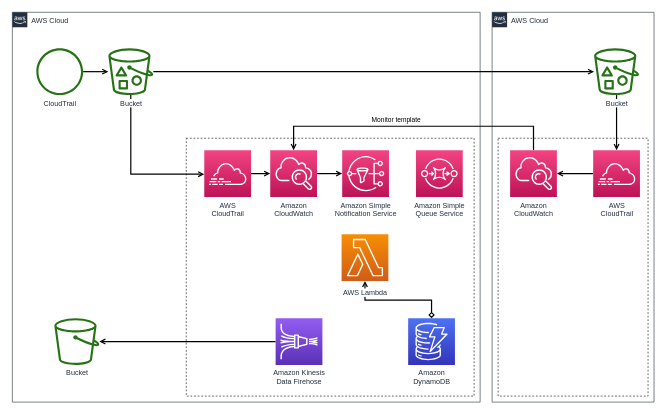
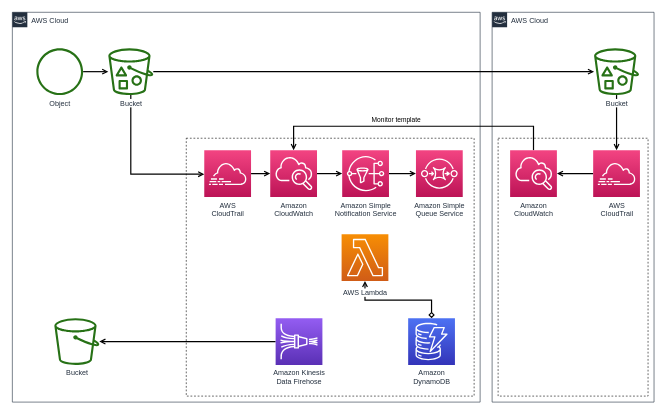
  <mxCell id="0" />
  <mxCell id="1" parent="0" />
  <mxCell id="2" value="" style="rounded=0;whiteSpace=wrap;html=1;labelBackgroundColor=none;fillColor=none;dashed=1;container=1;pointerEvents=0;collapsible=0;recursiveResize=0;" parent="1" vertex="1"><mxGeometry x="310" y="230" width="480" height="430" as="geometry" /></mxCell>
  <mxCell id="3" value="AWS Cloud" style="points=[[0,0],[0.25,0],[0.5,0],[0.75,0],[1,0],[1,0.25],[1,0.5],[1,0.75],[1,1],[0.75,1],[0.5,1],[0.25,1],[0,1],[0,0.75],[0,0.5],[0,0.25]];outlineConnect=0;gradientColor=none;html=1;whiteSpace=wrap;fontSize=12;fontStyle=0;shape=mxgraph.aws4.group;grIcon=mxgraph.aws4.group_aws_cloud_alt;strokeColor=#232F3E;fillColor=none;verticalAlign=top;align=left;spacingLeft=30;fontColor=#232F3E;dashed=0;labelBackgroundColor=#ffffff;container=1;pointerEvents=0;collapsible=0;recursiveResize=0;" parent="1" vertex="1"><mxGeometry x="20" y="20" width="780" height="650" as="geometry" /></mxCell>
  <mxCell id="4" value="AWS Cloud" style="points=[[0,0],[0.25,0],[0.5,0],[0.75,0],[1,0],[1,0.25],[1,0.5],[1,0.75],[1,1],[0.75,1],[0.5,1],[0.25,1],[0,1],[0,0.75],[0,0.5],[0,0.25]];outlineConnect=0;gradientColor=none;html=1;whiteSpace=wrap;fontSize=12;fontStyle=0;shape=mxgraph.aws4.group;grIcon=mxgraph.aws4.group_aws_cloud_alt;strokeColor=#232F3E;fillColor=none;verticalAlign=top;align=left;spacingLeft=30;fontColor=#232F3E;dashed=0;labelBackgroundColor=#ffffff;container=1;pointerEvents=0;collapsible=0;recursiveResize=0;" parent="1" vertex="1"><mxGeometry x="820" y="20" width="270" height="650" as="geometry" /></mxCell>
  <mxCell id="5" value="" style="edgeStyle=orthogonalEdgeStyle;rounded=0;orthogonalLoop=1;jettySize=auto;html=1;endArrow=open;endFill=0;strokeWidth=2;" parent="1" source="16" target="17" edge="1"><mxGeometry relative="1" as="geometry" /></mxCell>
  <mxCell id="6" value="" style="edgeStyle=orthogonalEdgeStyle;rounded=0;orthogonalLoop=1;jettySize=auto;html=1;endArrow=open;endFill=0;strokeWidth=2;" parent="1" source="17" target="19" edge="1"><mxGeometry relative="1" as="geometry"><Array as="points"><mxPoint x="218" y="290" /></Array></mxGeometry></mxCell>
  <mxCell id="7" style="edgeStyle=orthogonalEdgeStyle;rounded=0;orthogonalLoop=1;jettySize=auto;html=1;endArrow=open;endFill=0;strokeWidth=2;" parent="1" source="17" target="18" edge="1"><mxGeometry relative="1" as="geometry" /></mxCell>
  <mxCell id="8" style="edgeStyle=orthogonalEdgeStyle;rounded=0;orthogonalLoop=1;jettySize=auto;html=1;endArrow=open;endFill=0;strokeWidth=2;" parent="1" source="18" target="24" edge="1"><mxGeometry relative="1" as="geometry" /></mxCell>
  <mxCell id="9" value="" style="edgeStyle=orthogonalEdgeStyle;rounded=0;orthogonalLoop=1;jettySize=auto;html=1;endArrow=open;endFill=0;strokeWidth=2;" parent="1" source="19" target="20" edge="1"><mxGeometry relative="1" as="geometry" /></mxCell>
  <mxCell id="10" value="" style="edgeStyle=orthogonalEdgeStyle;rounded=0;orthogonalLoop=1;jettySize=auto;html=1;endArrow=open;endFill=0;strokeWidth=2;" parent="1" source="20" target="21" edge="1"><mxGeometry relative="1" as="geometry" /></mxCell>
+ <mxCell id="11" value="" style="edgeStyle=orthogonalEdgeStyle;rounded=0;orthogonalLoop=1;jettySize=auto;html=1;endArrow=open;endFill=0;strokeWidth=2;" parent="1" source="21" target="22" edge="1"><mxGeometry relative="1" as="geometry" /></mxCell>
  <mxCell id="12" value="Monitor template" style="edgeStyle=orthogonalEdgeStyle;rounded=0;orthogonalLoop=1;jettySize=auto;html=1;endArrow=open;endFill=0;strokeWidth=2;" parent="1" source="23" target="20" edge="1"><mxGeometry x="0.121" y="-10" relative="1" as="geometry"><Array as="points"><mxPoint x="889" y="210" /><mxPoint x="489" y="210" /></Array><mxPoint as="offset" /></mxGeometry></mxCell>
  <mxCell id="13" value="" style="edgeStyle=orthogonalEdgeStyle;rounded=0;orthogonalLoop=1;jettySize=auto;html=1;endArrow=open;endFill=0;strokeWidth=2;" parent="1" source="24" target="23" edge="1"><mxGeometry relative="1" as="geometry" /></mxCell>
  <mxCell id="14" style="edgeStyle=orthogonalEdgeStyle;rounded=0;orthogonalLoop=1;jettySize=auto;html=1;endArrow=diamond;endFill=0;strokeWidth=2;startArrow=open;startFill=0;" parent="1" source="25" target="27" edge="1"><mxGeometry relative="1" as="geometry"><Array as="points"><mxPoint x="654" y="500" /><mxPoint x="829" y="500" /></Array></mxGeometry></mxCell>
  <mxCell id="15" style="edgeStyle=orthogonalEdgeStyle;rounded=0;orthogonalLoop=1;jettySize=auto;html=1;endArrow=open;endFill=0;strokeWidth=2;" parent="1" source="26" target="28" edge="1"><mxGeometry relative="1" as="geometry" /></mxCell>
- <mxCell id="16" value="CloudTrail" style="outlineConnect=0;fontColor=#232F3E;gradientColor=none;fillColor=#277116;strokeColor=none;dashed=0;verticalLabelPosition=bottom;verticalAlign=top;align=center;html=1;fontSize=12;fontStyle=0;aspect=fixed;pointerEvents=1;shape=mxgraph.aws4.object;labelBackgroundColor=#ffffff;" parent="1" vertex="1"><mxGeometry x="60" y="80" width="78" height="78" as="geometry" /></mxCell>
+ <mxCell id="16" value="Object" style="outlineConnect=0;fontColor=#232F3E;gradientColor=none;fillColor=#277116;strokeColor=none;dashed=0;verticalLabelPosition=bottom;verticalAlign=top;align=center;html=1;fontSize=12;fontStyle=0;aspect=fixed;pointerEvents=1;shape=mxgraph.aws4.object;labelBackgroundColor=#ffffff;" parent="1" vertex="1"><mxGeometry x="60" y="80" width="78" height="78" as="geometry" /></mxCell>
  <mxCell id="17" value="Bucket" style="outlineConnect=0;fontColor=#232F3E;gradientColor=none;fillColor=#277116;strokeColor=none;dashed=0;verticalLabelPosition=bottom;verticalAlign=top;align=center;html=1;fontSize=12;fontStyle=0;aspect=fixed;pointerEvents=1;shape=mxgraph.aws4.bucket_with_objects;labelBackgroundColor=#ffffff;" parent="1" vertex="1"><mxGeometry x="180" y="80" width="75" height="78" as="geometry" /></mxCell>
  <mxCell id="18" value="Bucket" style="outlineConnect=0;fontColor=#232F3E;gradientColor=none;fillColor=#277116;strokeColor=none;dashed=0;verticalLabelPosition=bottom;verticalAlign=top;align=center;html=1;fontSize=12;fontStyle=0;aspect=fixed;pointerEvents=1;shape=mxgraph.aws4.bucket_with_objects;labelBackgroundColor=#ffffff;" parent="1" vertex="1"><mxGeometry x="990" y="80" width="75" height="78" as="geometry" /></mxCell>
  <mxCell id="19" value="AWS&lt;br&gt;CloudTrail" style="outlineConnect=0;fontColor=#232F3E;gradientColor=#F34482;gradientDirection=north;fillColor=#BC1356;strokeColor=#ffffff;dashed=0;verticalLabelPosition=bottom;verticalAlign=top;align=center;html=1;fontSize=12;fontStyle=0;aspect=fixed;shape=mxgraph.aws4.resourceIcon;resIcon=mxgraph.aws4.cloudtrail;labelBackgroundColor=#ffffff;" parent="1" vertex="1"><mxGeometry x="340" y="250" width="78" height="78" as="geometry" /></mxCell>
  <mxCell id="20" value="Amazon&lt;br&gt;CloudWatch" style="outlineConnect=0;fontColor=#232F3E;gradientColor=#F34482;gradientDirection=north;fillColor=#BC1356;strokeColor=#ffffff;dashed=0;verticalLabelPosition=bottom;verticalAlign=top;align=center;html=1;fontSize=12;fontStyle=0;aspect=fixed;shape=mxgraph.aws4.resourceIcon;resIcon=mxgraph.aws4.cloudwatch;labelBackgroundColor=#ffffff;" parent="1" vertex="1"><mxGeometry x="450" y="250" width="78" height="78" as="geometry" /></mxCell>
  <mxCell id="21" value="Amazon Simple&lt;br&gt;Notification Service&lt;br&gt;" style="outlineConnect=0;fontColor=#232F3E;gradientColor=#F34482;gradientDirection=north;fillColor=#BC1356;strokeColor=#ffffff;dashed=0;verticalLabelPosition=bottom;verticalAlign=top;align=center;html=1;fontSize=12;fontStyle=0;aspect=fixed;shape=mxgraph.aws4.resourceIcon;resIcon=mxgraph.aws4.sns;labelBackgroundColor=#ffffff;" parent="1" vertex="1"><mxGeometry x="570" y="250" width="78" height="78" as="geometry" /></mxCell>
  <mxCell id="22" value="Amazon Simple&lt;br&gt;Queue Service&lt;br&gt;" style="outlineConnect=0;fontColor=#232F3E;gradientColor=#F34482;gradientDirection=north;fillColor=#BC1356;strokeColor=#ffffff;dashed=0;verticalLabelPosition=bottom;verticalAlign=top;align=center;html=1;fontSize=12;fontStyle=0;aspect=fixed;shape=mxgraph.aws4.resourceIcon;resIcon=mxgraph.aws4.sqs;labelBackgroundColor=#ffffff;" parent="1" vertex="1"><mxGeometry x="693" y="250" width="78" height="78" as="geometry" /></mxCell>
  <mxCell id="23" value="Amazon&lt;br&gt;CloudWatch&lt;br&gt;" style="outlineConnect=0;fontColor=#232F3E;gradientColor=#F34482;gradientDirection=north;fillColor=#BC1356;strokeColor=#ffffff;dashed=0;verticalLabelPosition=bottom;verticalAlign=top;align=center;html=1;fontSize=12;fontStyle=0;aspect=fixed;shape=mxgraph.aws4.resourceIcon;resIcon=mxgraph.aws4.cloudwatch;labelBackgroundColor=#ffffff;" parent="1" vertex="1"><mxGeometry x="850" y="250" width="78" height="78" as="geometry" /></mxCell>
  <mxCell id="24" value="AWS&lt;br&gt;CloudTrail" style="outlineConnect=0;fontColor=#232F3E;gradientColor=#F34482;gradientDirection=north;fillColor=#BC1356;strokeColor=#ffffff;dashed=0;verticalLabelPosition=bottom;verticalAlign=top;align=center;html=1;fontSize=12;fontStyle=0;aspect=fixed;shape=mxgraph.aws4.resourceIcon;resIcon=mxgraph.aws4.cloudtrail;labelBackgroundColor=#ffffff;" parent="1" vertex="1"><mxGeometry x="988.5" y="250" width="78" height="78" as="geometry" /></mxCell>
  <mxCell id="25" value="AWS Lambda" style="outlineConnect=0;fontColor=#232F3E;gradientColor=#F78E04;gradientDirection=north;fillColor=#D05C17;strokeColor=#ffffff;dashed=0;verticalLabelPosition=bottom;verticalAlign=top;align=center;html=1;fontSize=12;fontStyle=0;aspect=fixed;shape=mxgraph.aws4.resourceIcon;resIcon=mxgraph.aws4.lambda;labelBackgroundColor=#ffffff;spacingTop=6;" parent="1" vertex="1"><mxGeometry x="569" y="390" width="78" height="78" as="geometry" /></mxCell>
  <mxCell id="26" value="Amazon Kinesis&lt;br&gt;Data&amp;nbsp;Firehose" style="outlineConnect=0;fontColor=#232F3E;gradientColor=#945DF2;gradientDirection=north;fillColor=#5A30B5;strokeColor=#ffffff;dashed=0;verticalLabelPosition=bottom;verticalAlign=top;align=center;html=1;fontSize=12;fontStyle=0;aspect=fixed;shape=mxgraph.aws4.resourceIcon;resIcon=mxgraph.aws4.kinesis_data_firehose;labelBackgroundColor=#ffffff;" parent="1" vertex="1"><mxGeometry x="459" y="530" width="78" height="78" as="geometry" /></mxCell>
  <mxCell id="27" value="Amazon&lt;br&gt;DynamoDB" style="outlineConnect=0;fontColor=#232F3E;gradientColor=#4D72F3;gradientDirection=north;fillColor=#3334B9;strokeColor=#ffffff;dashed=0;verticalLabelPosition=bottom;verticalAlign=top;align=center;html=1;fontSize=12;fontStyle=0;aspect=fixed;shape=mxgraph.aws4.resourceIcon;resIcon=mxgraph.aws4.dynamodb;labelBackgroundColor=#ffffff;" parent="1" vertex="1"><mxGeometry x="680" y="530" width="78" height="78" as="geometry" /></mxCell>
  <mxCell id="28" value="Bucket" style="outlineConnect=0;fontColor=#232F3E;gradientColor=none;fillColor=#277116;strokeColor=none;dashed=0;verticalLabelPosition=bottom;verticalAlign=top;align=center;html=1;fontSize=12;fontStyle=0;aspect=fixed;pointerEvents=1;shape=mxgraph.aws4.bucket;labelBackgroundColor=#ffffff;" parent="1" vertex="1"><mxGeometry x="90" y="530" width="75" height="78" as="geometry" /></mxCell>
  <mxCell id="29" value="" style="rounded=0;whiteSpace=wrap;html=1;labelBackgroundColor=none;fillColor=none;dashed=1;container=1;pointerEvents=0;collapsible=0;recursiveResize=0;" parent="1" vertex="1"><mxGeometry x="830" y="230" width="250" height="430" as="geometry" /></mxCell>
